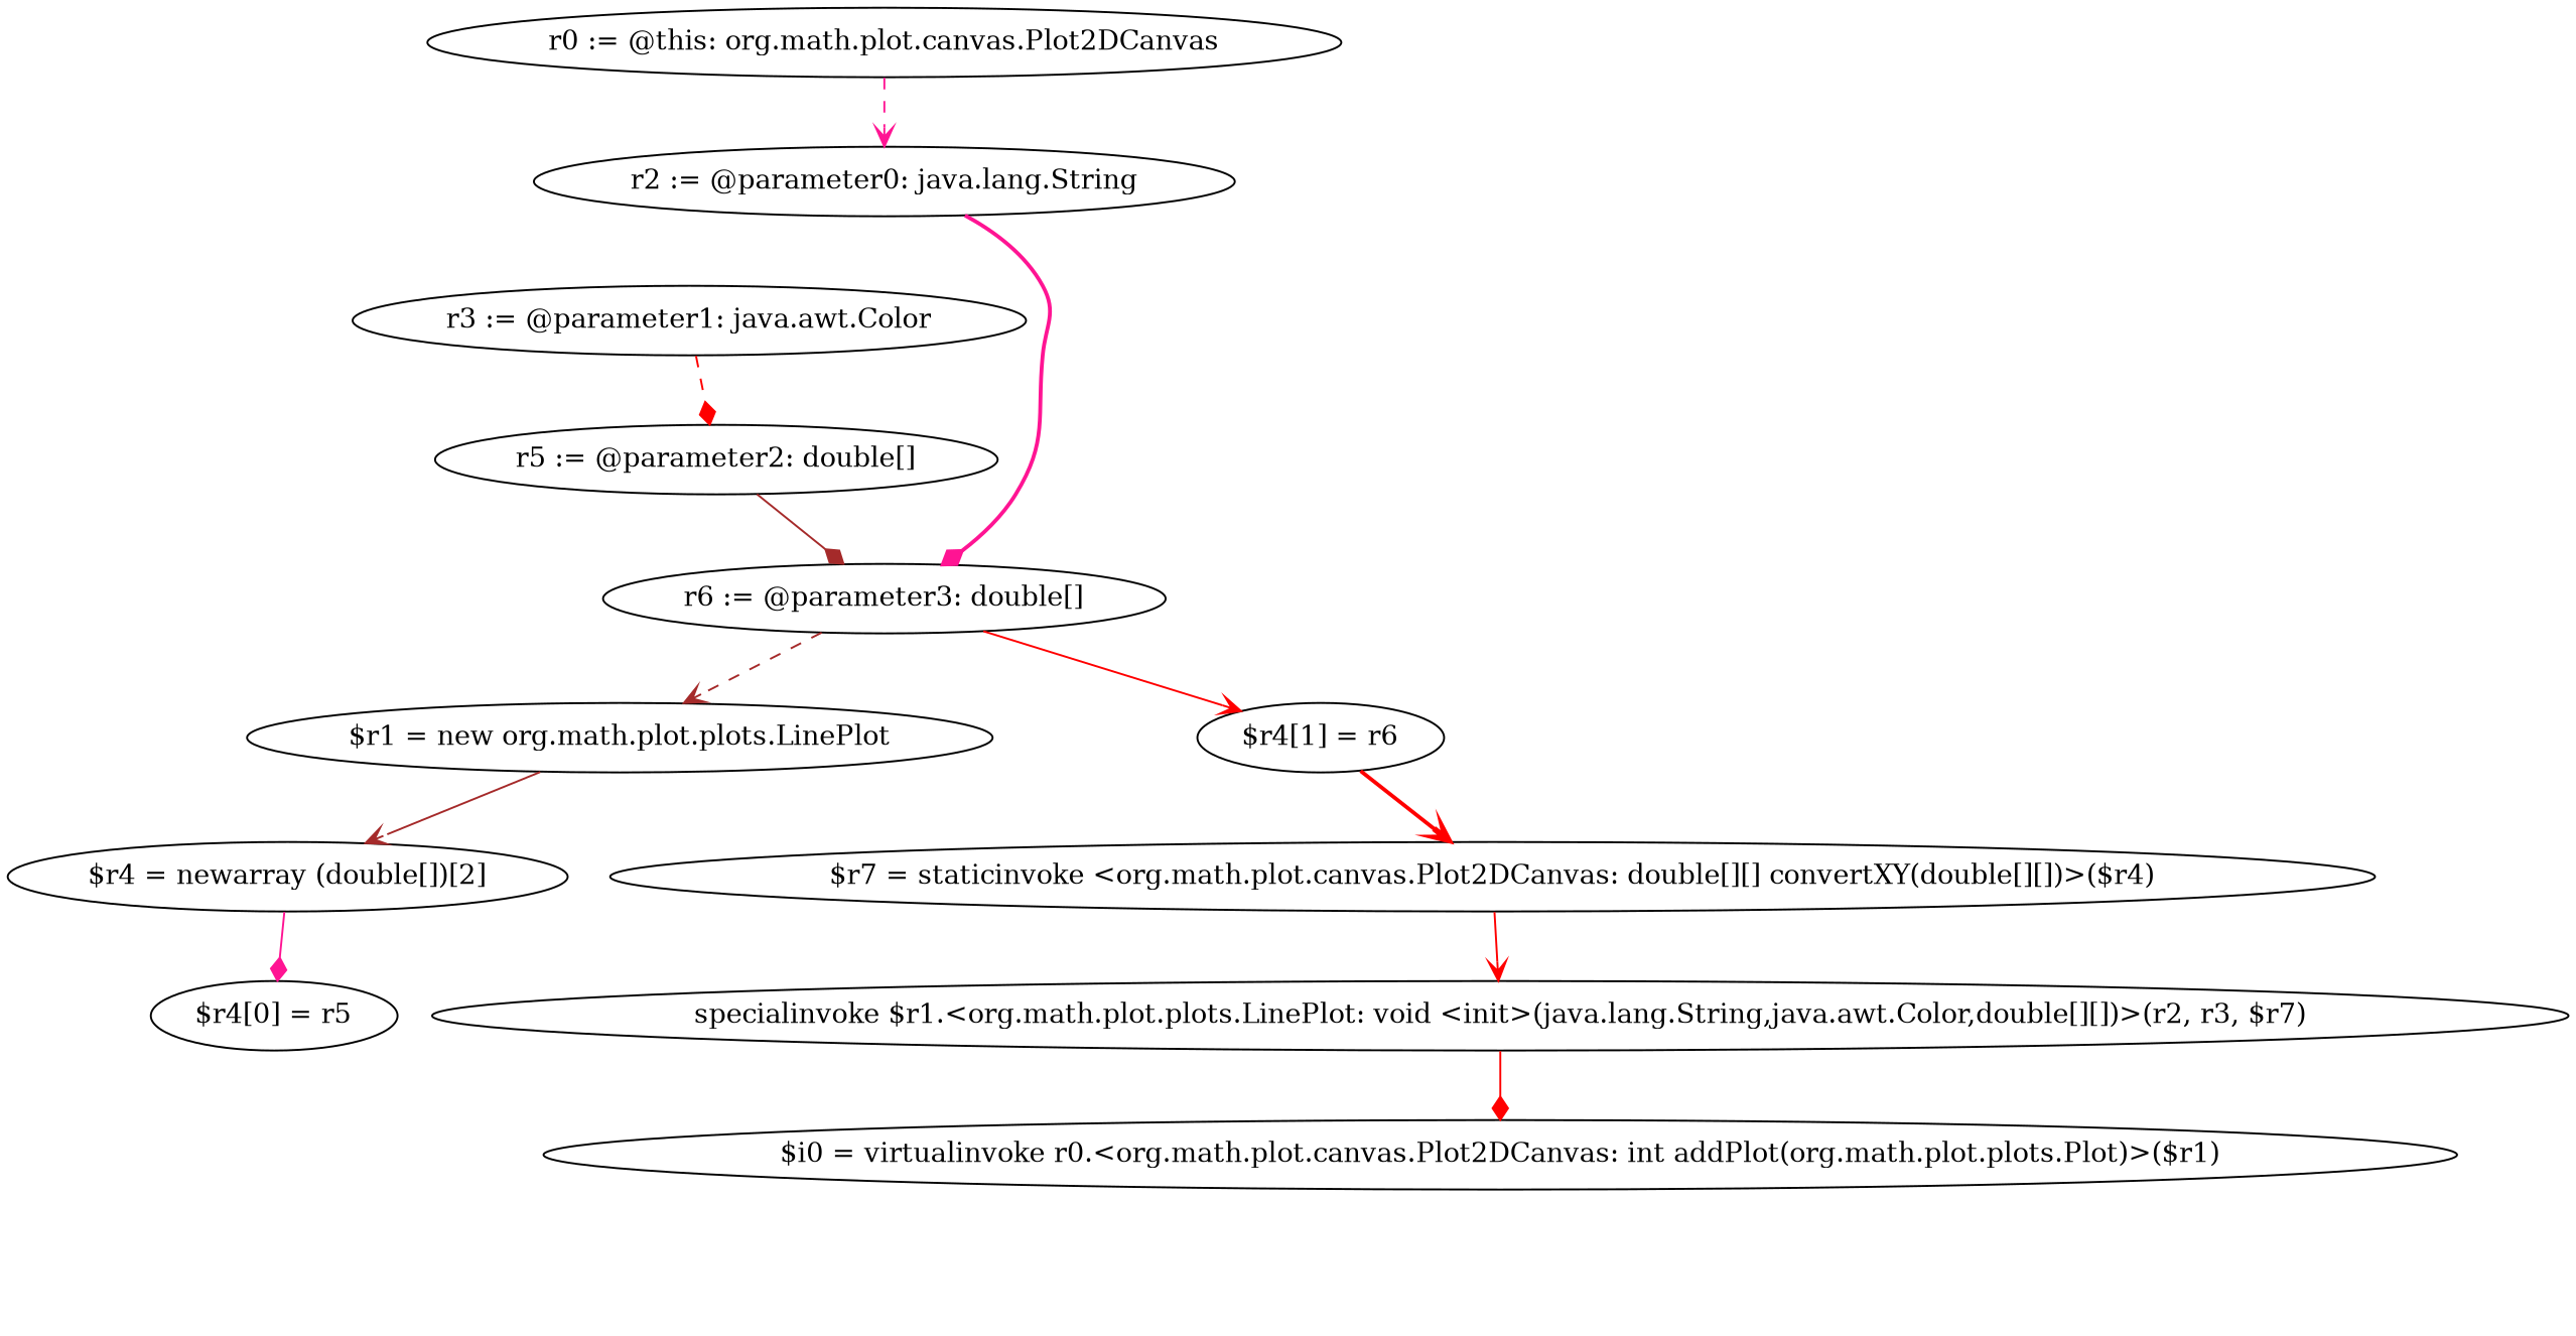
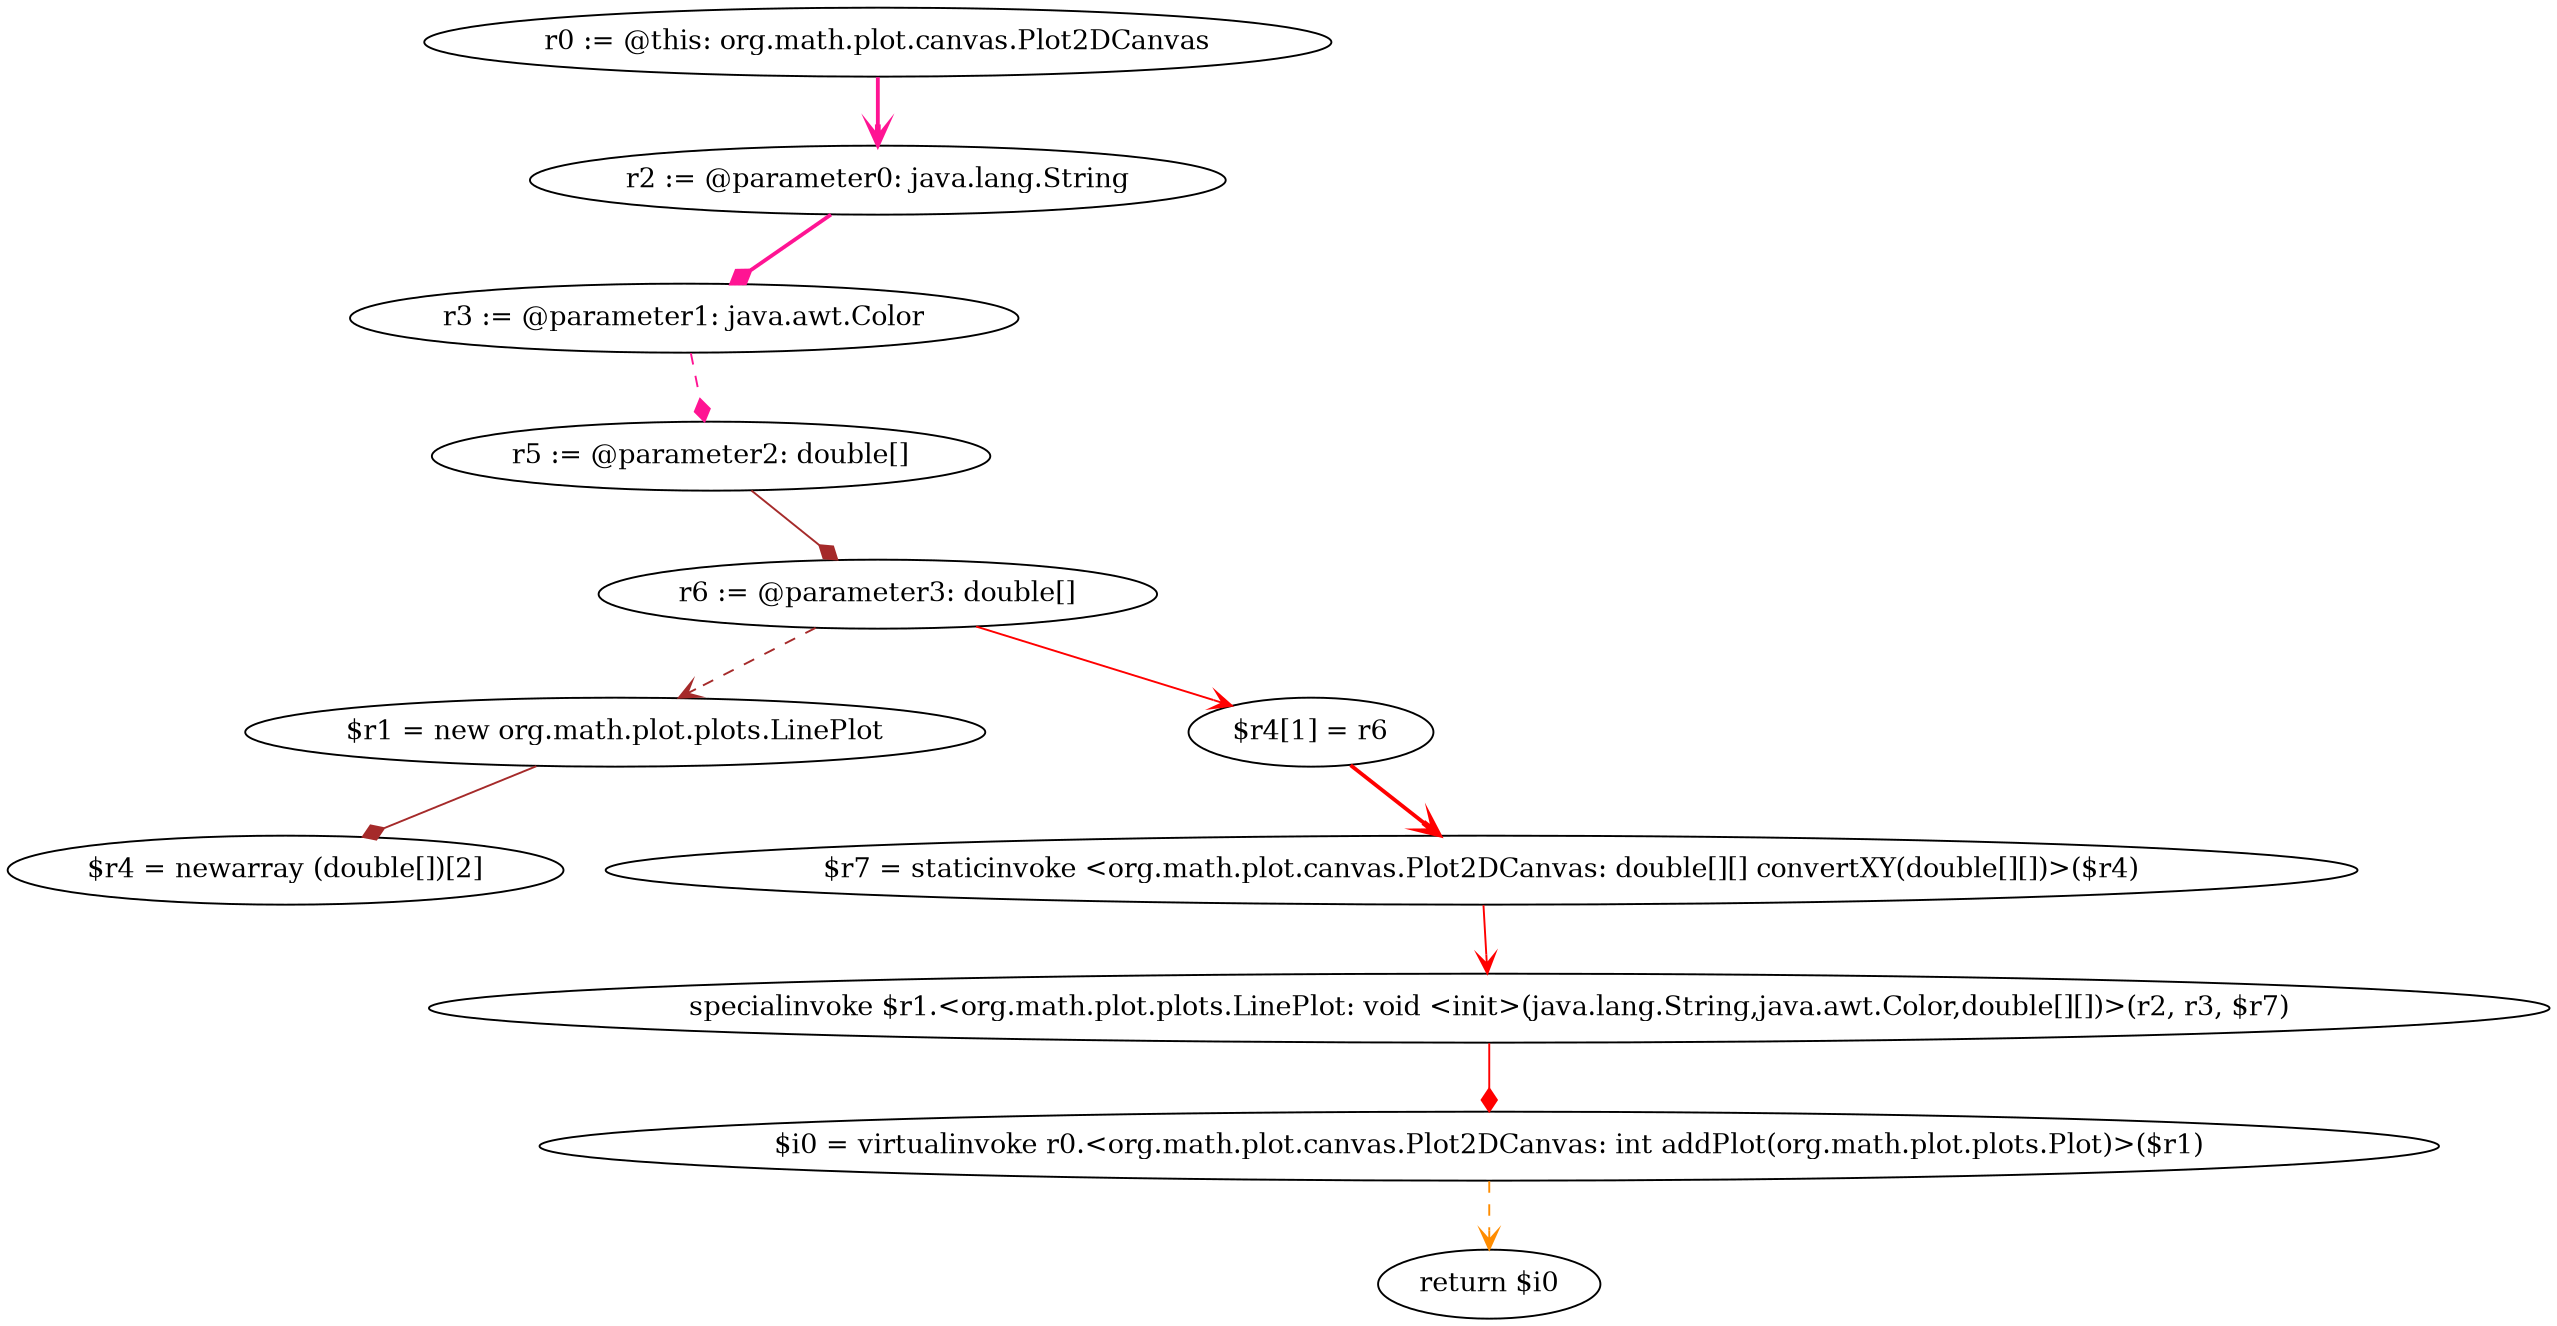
  digraph {
    edge [arrowhead=vee color=deeppink style=solid]
    "r0 := @this: org.math.plot.canvas.Plot2DCanvas"
    "r2 := @parameter0: java.lang.String"
    "r3 := @parameter1: java.awt.Color"
    "r5 := @parameter2: double[]"
    "r6 := @parameter3: double[]"
    "$r1 = new org.math.plot.plots.LinePlot"
    "$r4[1] = r6"
    "$r4 = newarray (double[])[2]"
-   "$r4[0] = r5"
    "$r7 = staticinvoke <org.math.plot.canvas.Plot2DCanvas: double[][] convertXY(double[][])>($r4)"
    "specialinvoke $r1.<org.math.plot.plots.LinePlot: void <init>(java.lang.String,java.awt.Color,double[][])>(r2, r3, $r7)"
    "$i0 = virtualinvoke r0.<org.math.plot.canvas.Plot2DCanvas: int addPlot(org.math.plot.plots.Plot)>($r1)"
-   "r0 := @this: org.math.plot.canvas.Plot2DCanvas" -> "r2 := @parameter0: java.lang.String" [style=dashed]
-   "r2 := @parameter0: java.lang.String" -> "r6 := @parameter3: double[]" [arrowhead=diamond style=bold]
-   "r3 := @parameter1: java.awt.Color" -> "r5 := @parameter2: double[]" [arrowhead=diamond color=red style=dashed]
+   "return $i0"
+   "r0 := @this: org.math.plot.canvas.Plot2DCanvas" -> "r2 := @parameter0: java.lang.String" [style=bold]
+   "r2 := @parameter0: java.lang.String" -> "r3 := @parameter1: java.awt.Color" [arrowhead=diamond style=bold]
+   "r3 := @parameter1: java.awt.Color" -> "r5 := @parameter2: double[]" [arrowhead=diamond style=dashed]
    "r5 := @parameter2: double[]" -> "r6 := @parameter3: double[]" [arrowhead=diamond color=brown]
    "r6 := @parameter3: double[]" -> "$r1 = new org.math.plot.plots.LinePlot" [color=brown style=dashed]
    "r6 := @parameter3: double[]" -> "$r4[1] = r6" [color=red]
-   "$r1 = new org.math.plot.plots.LinePlot" -> "$r4 = newarray (double[])[2]" [color=brown]
+   "$r1 = new org.math.plot.plots.LinePlot" -> "$r4 = newarray (double[])[2]" [arrowhead=diamond color=brown]
    "$r4[1] = r6" -> "$r7 = staticinvoke <org.math.plot.canvas.Plot2DCanvas: double[][] convertXY(double[][])>($r4)" [color=red style=bold]
-   "$r4 = newarray (double[])[2]" -> "$r4[0] = r5" [arrowhead=diamond]
    "$r7 = staticinvoke <org.math.plot.canvas.Plot2DCanvas: double[][] convertXY(double[][])>($r4)" -> "specialinvoke $r1.<org.math.plot.plots.LinePlot: void <init>(java.lang.String,java.awt.Color,double[][])>(r2, r3, $r7)" [color=red]
    "specialinvoke $r1.<org.math.plot.plots.LinePlot: void <init>(java.lang.String,java.awt.Color,double[][])>(r2, r3, $r7)" -> "$i0 = virtualinvoke r0.<org.math.plot.canvas.Plot2DCanvas: int addPlot(org.math.plot.plots.Plot)>($r1)" [arrowhead=diamond color=red]
+   "$i0 = virtualinvoke r0.<org.math.plot.canvas.Plot2DCanvas: int addPlot(org.math.plot.plots.Plot)>($r1)" -> "return $i0" [color=darkorange style=dashed]
  }
